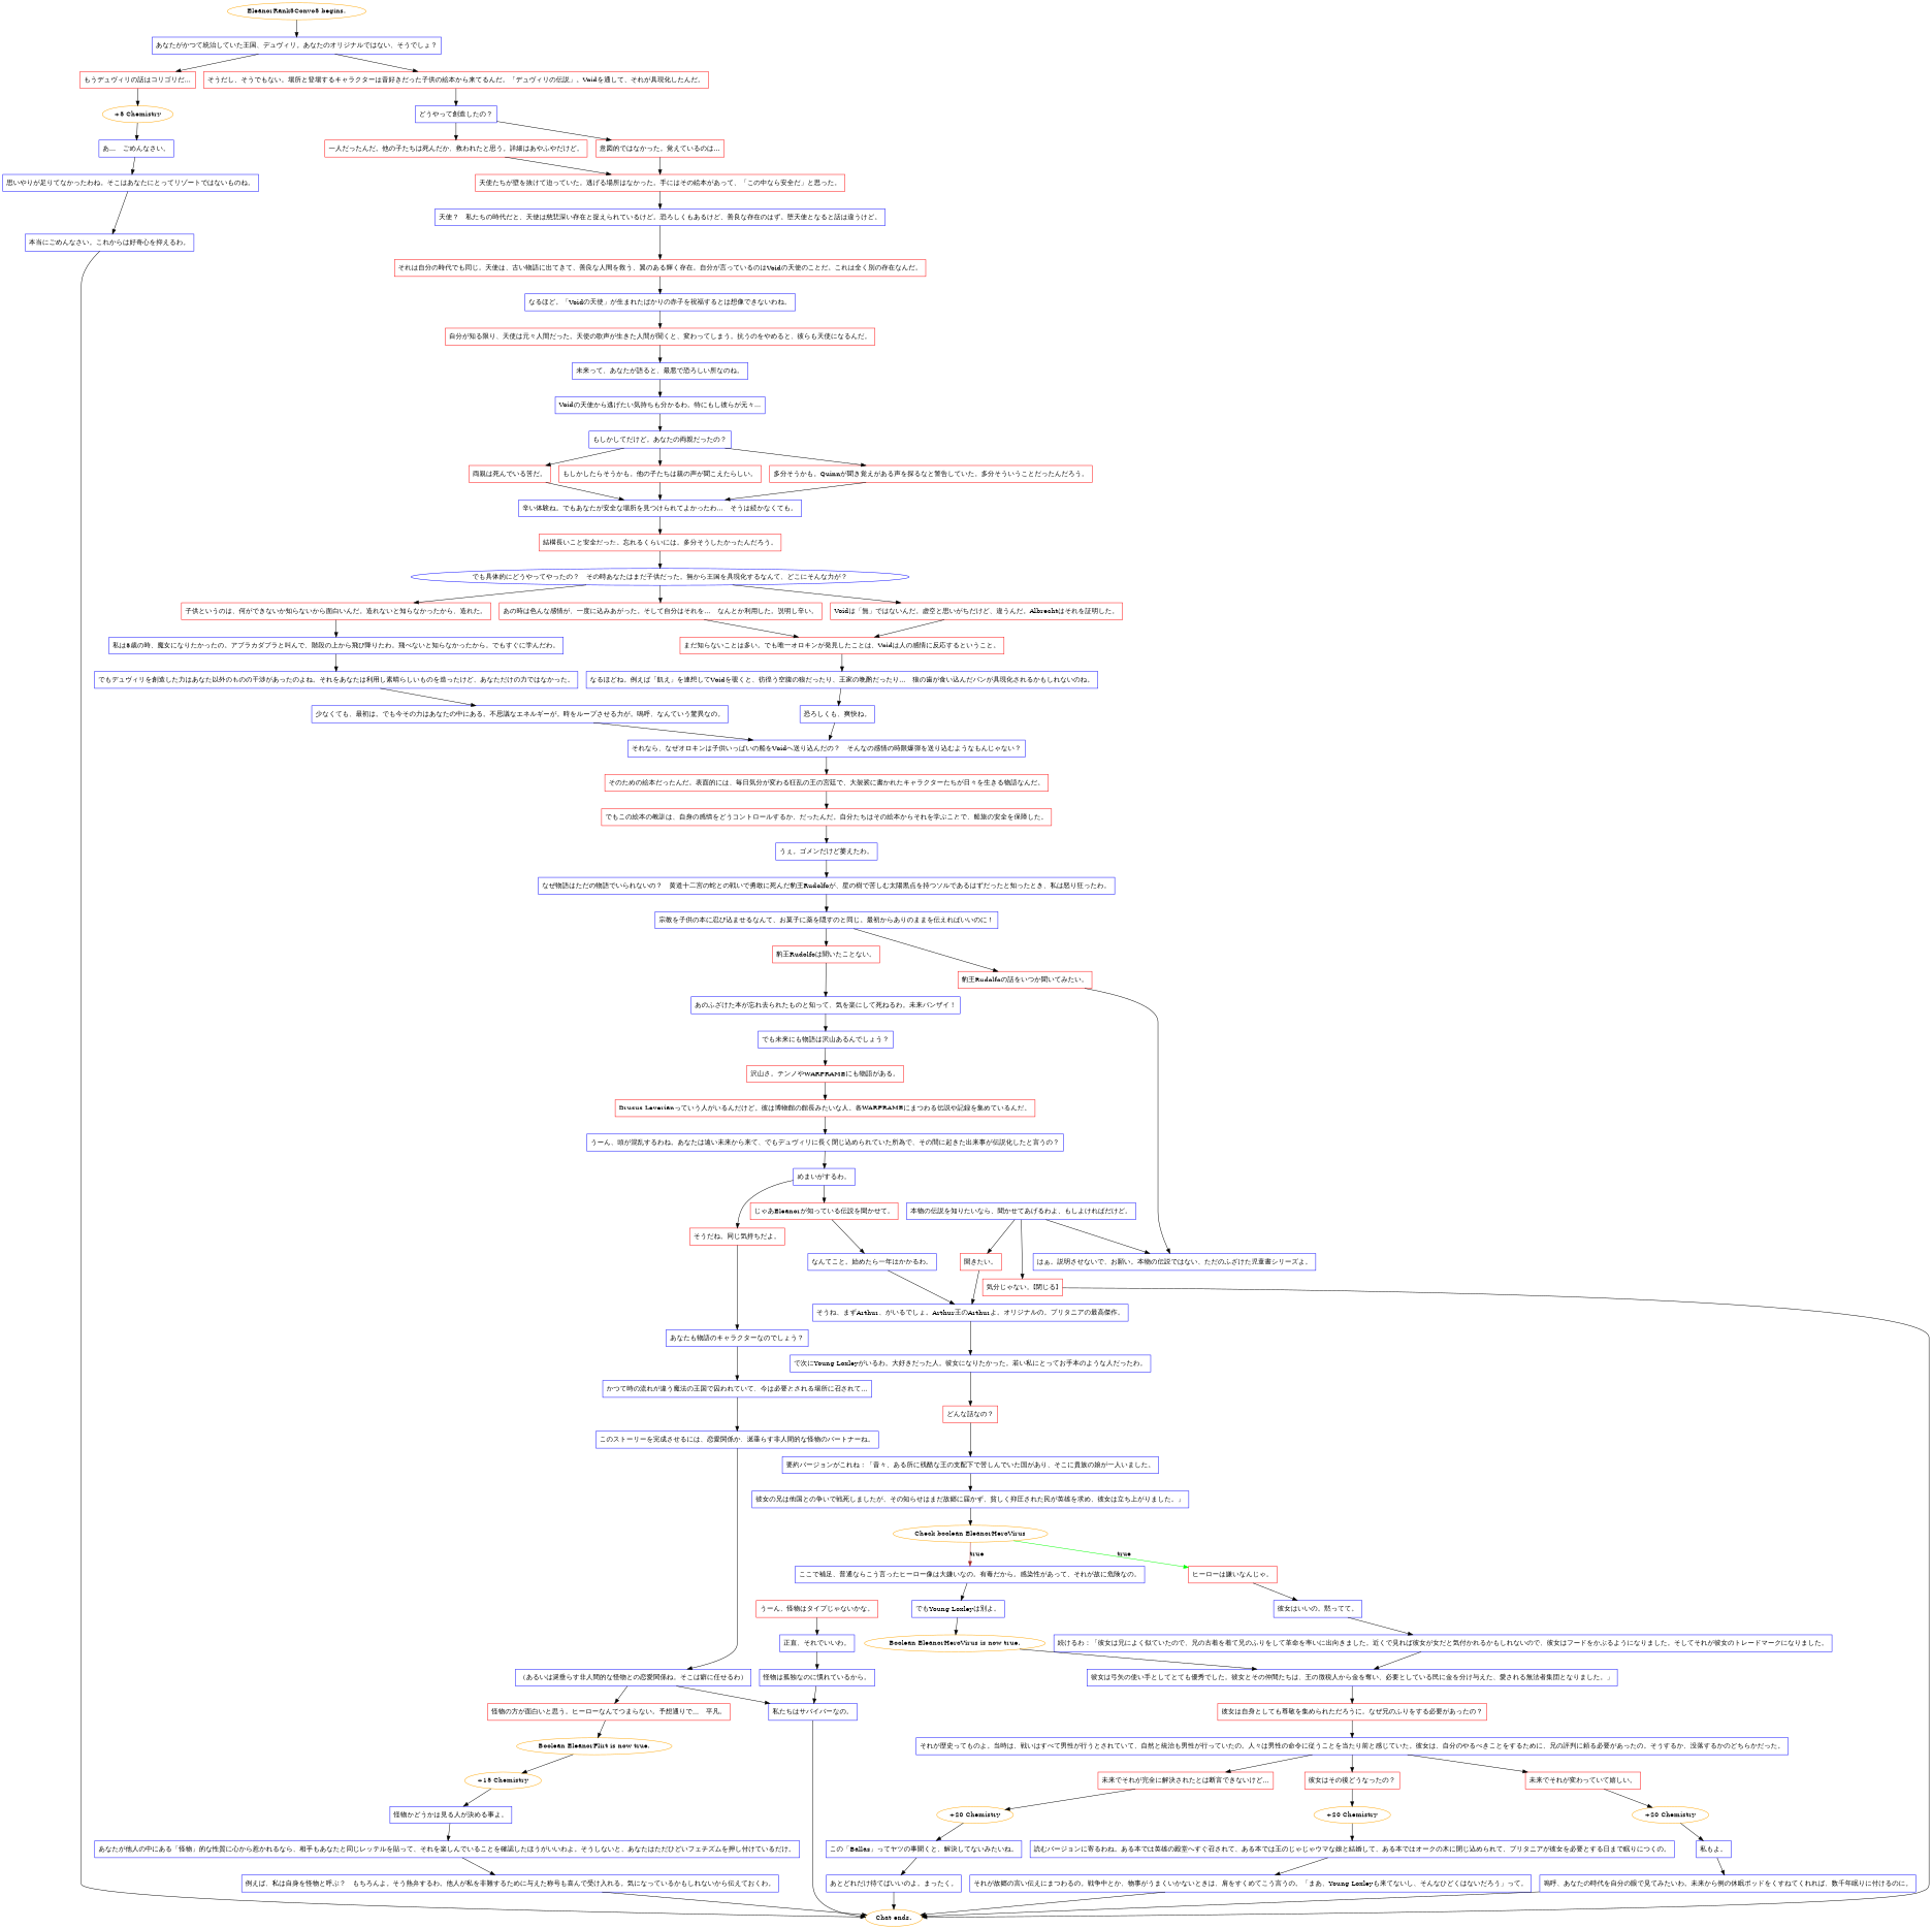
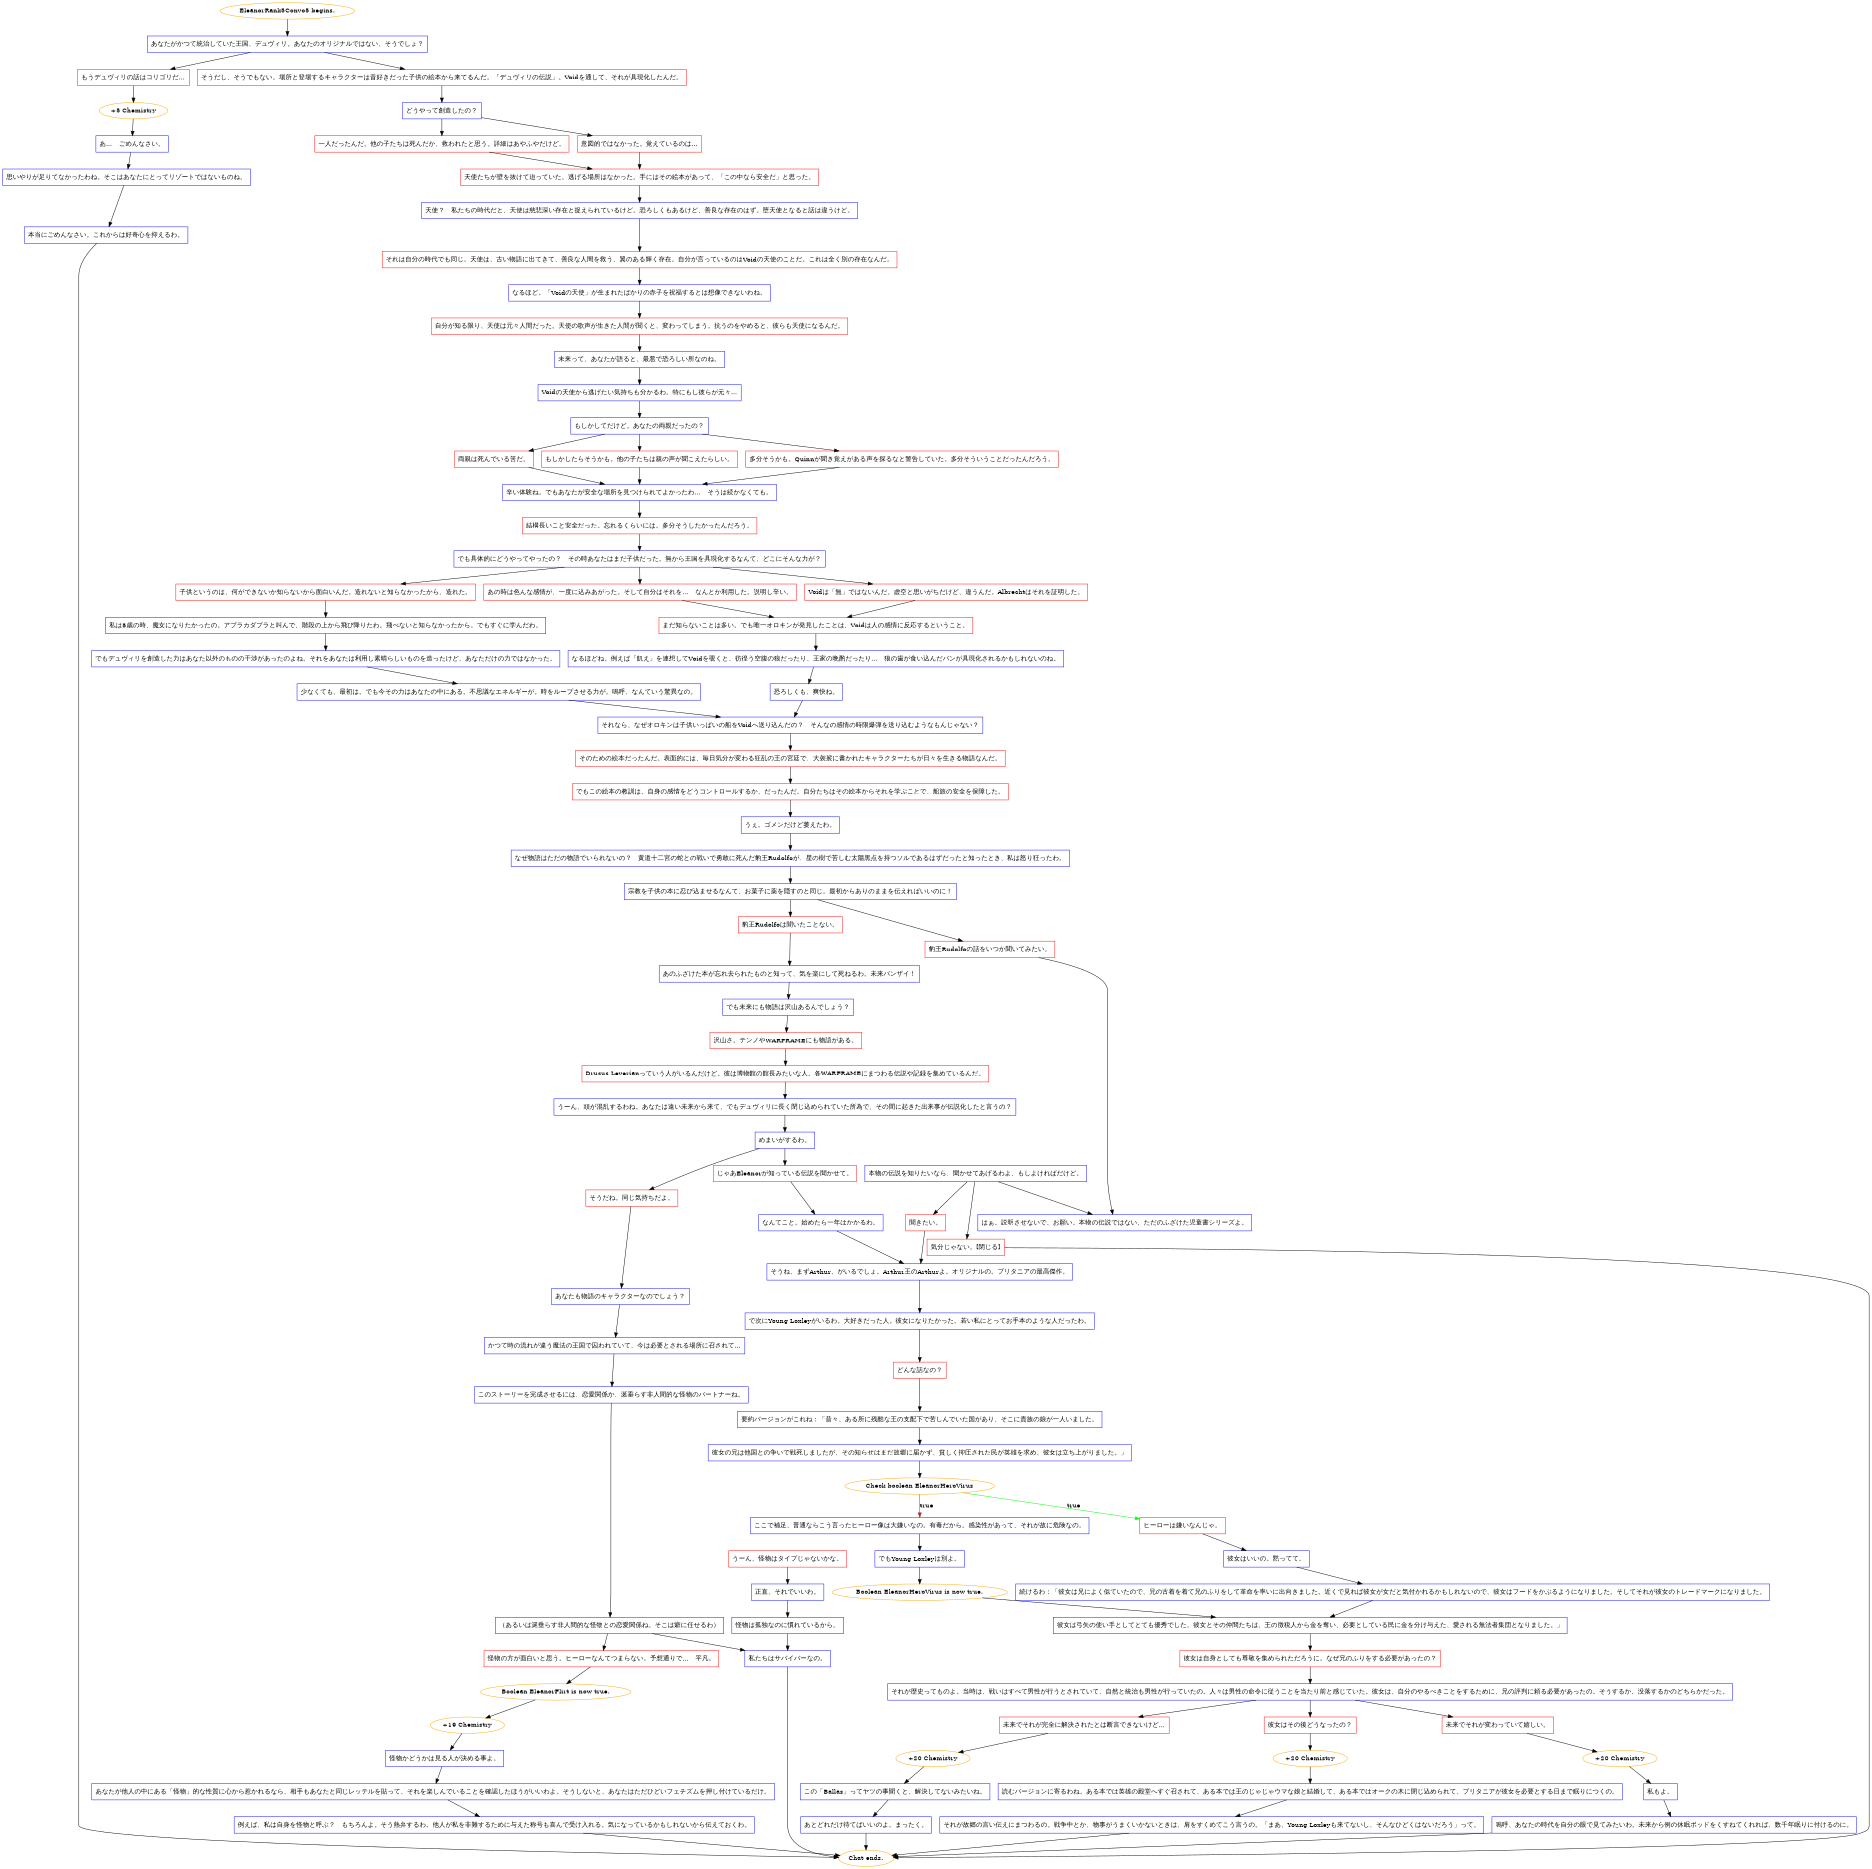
  digraph {
    node [color=blue shape=box]
    n1 [color=orange label="EleanorRank5Convo5 begins." shape=""]
    n2 [label="あなたがかつて統治していた王国、デュヴィリ。あなたのオリジナルではない、そうでしょ？"]
    n3 [color=red label="そうだし、そうでもない。場所と登場するキャラクターは昔好きだった子供の絵本から来てるんだ。「デュヴィリの伝説」。Voidを通して、それが具現化したんだ。"]
    n4 [color=red label="もうデュヴィリの話はコリゴリだ…"]
    n5 [label="どうやって創造したの？"]
    n6 [color=orange label="+5 Chemistry" shape=""]
    n7 [color=red label="一人だったんだ。他の子たちは死んだか、救われたと思う。詳細はあやふやだけど。"]
    n8 [color=red label="意図的ではなかった。覚えているのは…"]
    n9 [label="あ…　ごめんなさい。"]
    n10 [color=red label="天使たちが壁を抜けて迫っていた。逃げる場所はなかった。手にはその絵本があって、「この中なら安全だ」と思った。"]
    n11 [label="思いやりが足りてなかったわね。そこはあなたにとってリゾートではないものね。"]
    n12 [label="天使？　私たちの時代だと、天使は慈悲深い存在と捉えられているけど。恐ろしくもあるけど、善良な存在のはず。堕天使となると話は違うけど。"]
    n13 [label="本当にごめんなさい。これからは好奇心を抑えるわ。"]
    n14 [color=red label="それは自分の時代でも同じ。天使は、古い物語に出てきて、善良な人間を救う、翼のある輝く存在。自分が言っているのはVoidの天使のことだ。これは全く別の存在なんだ。"]
    "Chat ends." [color=orange shape=""]
    n16 [label="なるほど。「Voidの天使」が生まれたばかりの赤子を祝福するとは想像できないわね。"]
    n17 [color=red label="自分が知る限り、天使は元々人間だった。天使の歌声が生きた人間が聞くと、変わってしまう。抗うのをやめると、彼らも天使になるんだ。"]
    n18 [label="未来って、あなたが語ると、最悪で恐ろしい所なのね。"]
    n19 [label="Voidの天使から逃げたい気持ちも分かるわ。特にもし彼らが元々…"]
    n20 [label="もしかしてだけど。あなたの両親だったの？"]
    n21 [color=red label="両親は死んでいる筈だ。"]
    n22 [color=red label="もしかしたらそうかも。他の子たちは親の声が聞こえたらしい。"]
    n23 [color=red label="多分そうかも。Quinnが聞き覚えがある声を探るなと警告していた。多分そういうことだったんだろう。"]
    n24 [label="辛い体験ね。でもあなたが安全な場所を見つけられてよかったわ…　そうは続かなくても。"]
    n25 [color=red label="結構長いこと安全だった。忘れるくらいには。多分そうしたかったんだろう。"]
-   n26 [label="でも具体的にどうやってやったの？　その時あなたはまだ子供だった。無から王国を具現化するなんて、どこにそんな力が？" shape=ellipse]
+   n26 [label="でも具体的にどうやってやったの？　その時あなたはまだ子供だった。無から王国を具現化するなんて、どこにそんな力が？"]
    n27 [color=red label="子供というのは、何ができないか知らないから面白いんだ。造れないと知らなかったから、造れた。"]
    n28 [color=red label="あの時は色んな感情が、一度に込みあがった。そして自分はそれを…　なんとか利用した。説明し辛い。"]
    n29 [color=red label="Voidは「無」ではないんだ。虚空と思いがちだけど、違うんだ。Albrechtはそれを証明した。"]
    n30 [label="私は5歳の時、魔女になりたかったの。アブラカダブラと叫んで、階段の上から飛び降りたわ。飛べないと知らなかったから。でもすぐに学んだわ。"]
    n31 [color=red label="まだ知らないことは多い。でも唯一オロキンが発見したことは、Voidは人の感情に反応するということ。"]
    n32 [label="でもデュヴィリを創造した力はあなた以外のものの干渉があったのよね。それをあなたは利用し素晴らしいものを造ったけど、あなただけの力ではなかった。"]
    n33 [label="なるほどね。例えば「飢え」を連想してVoidを覗くと、彷徨う空腹の狼だったり、王家の晩酌だったり…　狼の歯が食い込んだパンが具現化されるかもしれないのね。"]
    n34 [label="少なくても、最初は。でも今その力はあなたの中にある。不思議なエネルギーが。時をループさせる力が。嗚呼、なんていう驚異なの。"]
    n35 [label="恐ろしくも、爽快ね。"]
    n36 [label="それなら、なぜオロキンは子供いっぱいの船をVoidへ送り込んだの？　そんなの感情の時限爆弾を送り込むようなもんじゃない？"]
    n37 [color=red label="そのための絵本だったんだ。表面的には、毎日気分が変わる狂乱の王の宮廷で、大袈裟に書かれたキャラクターたちが日々を生きる物語なんだ。"]
    n38 [color=red label="でもこの絵本の教訓は、自身の感情をどうコントロールするか、だったんだ。自分たちはその絵本からそれを学ぶことで、船旅の安全を保障した。"]
    n39 [label="うぇ。ゴメンだけど萎えたわ。"]
    n40 [label="なぜ物語はただの物語でいられないの？　黄道十二宮の蛇との戦いで勇敢に死んだ豹王Rudolfoが、星の樹で苦しむ太陽黒点を持つソルであるはずだったと知ったとき、私は怒り狂ったわ。"]
    n41 [label="宗教を子供の本に忍び込ませるなんて、お菓子に薬を隠すのと同じ。最初からありのままを伝えればいいのに！"]
    n42 [color=red label="豹王Rudolfoは聞いたことない。"]
    n43 [color=red label="豹王Rudolfoの話をいつか聞いてみたい。"]
    n44 [label="あのふざけた本が忘れ去られたものと知って、気を楽にして死ねるわ。未来バンザイ！"]
    n45 [label="はぁ。説明させないで、お願い。本物の伝説ではない、ただのふざけた児童書シリーズよ。"]
    n46 [label="でも未来にも物語は沢山あるんでしょう？"]
    n47 [color=red label="沢山さ。テンノやWARFRAMEにも物語がある。"]
    n48 [label="本物の伝説を知りたいなら、聞かせてあげるわよ、もしよければだけど。"]
    n49 [color=red label="聞きたい。"]
    n50 [color=red label="気分じゃない。[閉じる]"]
    n51 [color=red label="Drusus Leverianっていう人がいるんだけど。彼は博物館の館長みたいな人。各WARFRAMEにまつわる伝説や記録を集めているんだ。"]
    n52 [label="そうね、まずArthur、がいるでしょ。Arthur王のArthurよ。オリジナルの。ブリタニアの最高傑作。"]
    n53 [label="うーん、頭が混乱するわね。あなたは遠い未来から来て、でもデュヴィリに長く閉じ込められていた所為で、その間に起きた出来事が伝説化したと言うの？"]
    n54 [label="で次にYoung Loxleyがいるわ。大好きだった人。彼女になりたかった。若い私にとってお手本のような人だったわ。"]
    n55 [label="めまいがするわ。"]
    n56 [color=red label="どんな話なの？"]
    n57 [color=red label="そうだね。同じ気持ちだよ。"]
    n58 [color=red label="じゃあEleanorが知っている伝説を聞かせて。"]
    n59 [label="要約バージョンがこれね：「昔々、ある所に残酷な王の支配下で苦しんでいた国があり、そこに貴族の娘が一人いました。"]
    n60 [label="あなたも物語のキャラクターなのでしょう？"]
    n61 [label="なんてこと。始めたら一年はかかるわ。"]
    n62 [label="彼女の兄は他国との争いで戦死しましたが、その知らせはまだ故郷に届かず、貧しく抑圧された民が英雄を求め、彼女は立ち上がりました。」"]
    n63 [label="かつて時の流れが違う魔法の王国で囚われていて、今は必要とされる場所に召されて…"]
    n64 [color=orange label="Check boolean EleanorHeroVirus" shape=""]
    n65 [label="このストーリーを完成させるには、恋愛関係か、涎垂らす非人間的な怪物のパートナーね。"]
    n66 [color=red label="ヒーローは嫌いなんじゃ。"]
    n67 [label="ここで補足、普通ならこう言ったヒーロー像は大嫌いなの。有毒だから。感染性があって、それが故に危険なの。"]
    n68 [label="（あるいは涎垂らす非人間的な怪物との恋愛関係ね。そこは癖に任せるわ）"]
    n69 [label="彼女はいいの。黙ってて。"]
    n70 [label="でもYoung Loxleyは別よ。"]
    n71 [color=red label="怪物の方が面白いと思う。ヒーローなんてつまらない。予想通りで…　平凡。"]
    n72 [label="私たちはサバイバーなの。"]
    n73 [label="続けるわ：「彼女は兄によく似ていたので、兄の古着を着て兄のふりをして革命を率いに出向きました。近くで見れば彼女が女だと気付かれるかもしれないので、彼女はフードをかぶるようになりました。そしてそれが彼女のトレードマークになりました。"]
    n74 [color=orange label="Boolean EleanorHeroVirus is now true." shape=""]
    n75 [color=orange label="Boolean EleanorFlirt is now true." shape=""]
    n76 [color=red label="うーん、怪物はタイプじゃないかな。"]
    n77 [label="正直、それでいいわ。"]
    n78 [label="彼女は弓矢の使い手としてとても優秀でした。彼女とその仲間たちは、王の徴税人から金を奪い、必要としている民に金を分け与えた、愛される無法者集団となりました。」"]
-   n79 [color=orange label="+15 Chemistry" shape=""]
+   n79 [color=orange label="+19 Chemistry" shape=""]
    n80 [label="怪物は孤独なのに慣れているから。"]
    n81 [color=red label="彼女は自身としても尊敬を集められただろうに。なぜ兄のふりをする必要があったの？"]
    n82 [label="怪物かどうかは見る人が決める事よ。"]
    n83 [label="それが歴史ってものよ。当時は、戦いはすべて男性が行うとされていて、自然と統治も男性が行っていたの。人々は男性の命令に従うことを当たり前と感じていた。彼女は、自分のやるべきことをするために、兄の評判に頼る必要があったの。そうするか、没落するかのどちらかだった。"]
    n84 [label="あなたが他人の中にある「怪物」的な性質に心から惹かれるなら、相手もあなたと同じレッテルを貼って、それを楽しんでいることを確認したほうがいいわよ。そうしないと、あなたはただひどいフェチズムを押し付けているだけ。"]
    n85 [color=red label="彼女はその後どうなったの？"]
    n86 [color=red label="未来でそれが変わっていて嬉しい。"]
    n87 [color=red label="未来でそれが完全に解決されたとは断言できないけど…"]
    n88 [label="例えば、私は自身を怪物と呼ぶ？　もちろんよ。そう熱弁するわ。他人が私を非難するために与えた称号も喜んで受け入れる。気になっているかもしれないから伝えておくわ。"]
    n89 [color=orange label="+20 Chemistry" shape=""]
    n90 [color=orange label="+20 Chemistry" shape=""]
    n91 [color=orange label="+20 Chemistry" shape=""]
    n92 [label="読むバージョンに寄るわね。ある本では英雄の殿堂へすぐ召されて、ある本では王のじゃじゃウマな娘と結婚して、ある本ではオークの木に閉じ込められて、ブリタニアが彼女を必要とする日まで眠りにつくの。"]
    n93 [label="私もよ。"]
    n94 [label="この「Ballas」ってヤツの事聞くと、解決してないみたいね。"]
    n95 [label="それが故郷の言い伝えにまつわるの。戦争中とか、物事がうまくいかないときは、肩をすくめてこう言うの。「まあ、Young Loxleyも来てないし、そんなひどくはないだろう」って。"]
    n96 [label="嗚呼、あなたの時代を自分の眼で見てみたいわ。未来から例の休眠ポッドをくすねてくれれば、数千年眠りに付けるのに。"]
    n97 [label="あとどれだけ待てばいいのよ。まったく。"]
    n1 -> n2
    n2 -> n3
    n2 -> n4
    n3 -> n5
    n4 -> n6
    n5 -> n7
    n5 -> n8
    n6 -> n9
    n7 -> n10
    n8 -> n10
    n9 -> n11
    n10 -> n12
    n11 -> n13
    n12 -> n14
    n13 -> "Chat ends."
    n14 -> n16
    n16 -> n17
    n17 -> n18
    n18 -> n19
    n19 -> n20
    n20 -> n21
    n20 -> n22
    n20 -> n23
    n21 -> n24
    n22 -> n24
    n23 -> n24
    n24 -> n25
    n25 -> n26
    n26 -> n27
    n26 -> n28
    n26 -> n29
    n27 -> n30
    n28 -> n31
    n29 -> n31
    n30 -> n32
    n31 -> n33
    n32 -> n34
    n33 -> n35
    n34 -> n36
    n35 -> n36
    n36 -> n37
    n37 -> n38
    n38 -> n39
    n39 -> n40
    n40 -> n41
    n41 -> n42
    n41 -> n43
    n42 -> n44
    n43 -> n45
    n44 -> n46
    n46 -> n47
    n47 -> n51
    n48 -> n45
    n48 -> n49
    n48 -> n50
    n49 -> n52
    n50 -> "Chat ends."
    n51 -> n53
    n52 -> n54
    n53 -> n55
    n54 -> n56
    n55 -> n57
    n55 -> n58
    n56 -> n59
    n57 -> n60
    n58 -> n61
    n59 -> n62
    n60 -> n63
    n61 -> n52
    n62 -> n64
    n63 -> n65
    n64 -> n66 [color=green label=true]
    n64 -> n67 [color=brown label=true]
    n65 -> n68
    n66 -> n69
    n67 -> n70
    n68 -> n71
    n68 -> n72
    n69 -> n73
    n70 -> n74
    n71 -> n75
    n72 -> "Chat ends."
    n73 -> n78
    n74 -> n78
    n75 -> n79
    n76 -> n77
    n77 -> n80
    n78 -> n81
    n79 -> n82
    n80 -> n72
    n81 -> n83
    n82 -> n84
    n83 -> n85
    n83 -> n86
    n83 -> n87
    n84 -> n88
    n85 -> n89
    n86 -> n90
    n87 -> n91
    n88 -> "Chat ends."
    n89 -> n92
    n90 -> n93
    n91 -> n94
    n92 -> n95
    n93 -> n96
    n94 -> n97
    n95 -> "Chat ends."
    n96 -> "Chat ends."
    n97 -> "Chat ends."
  }
